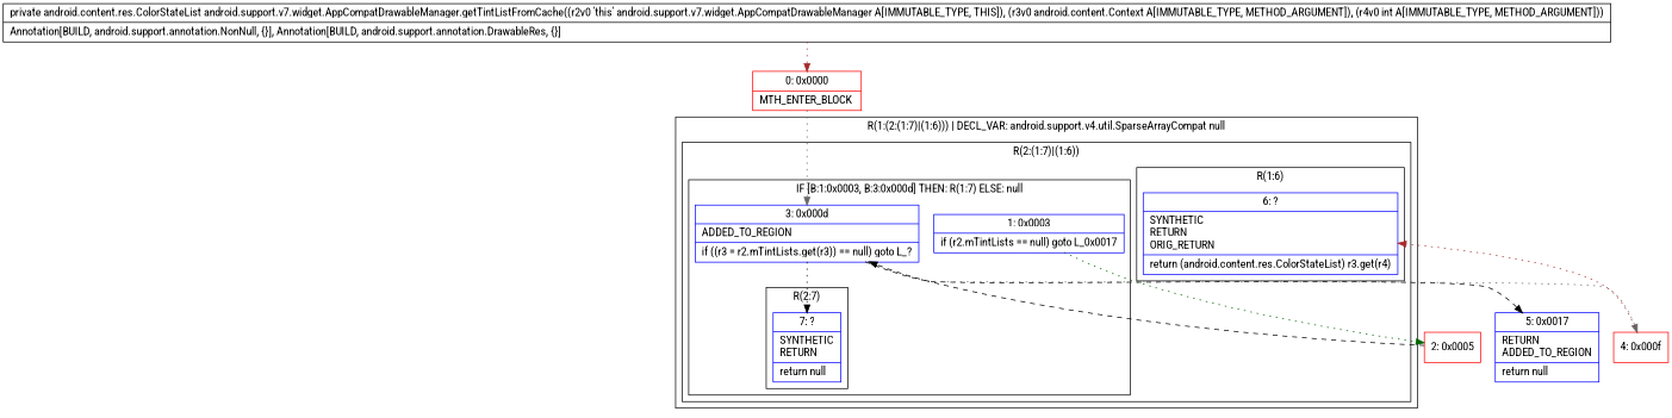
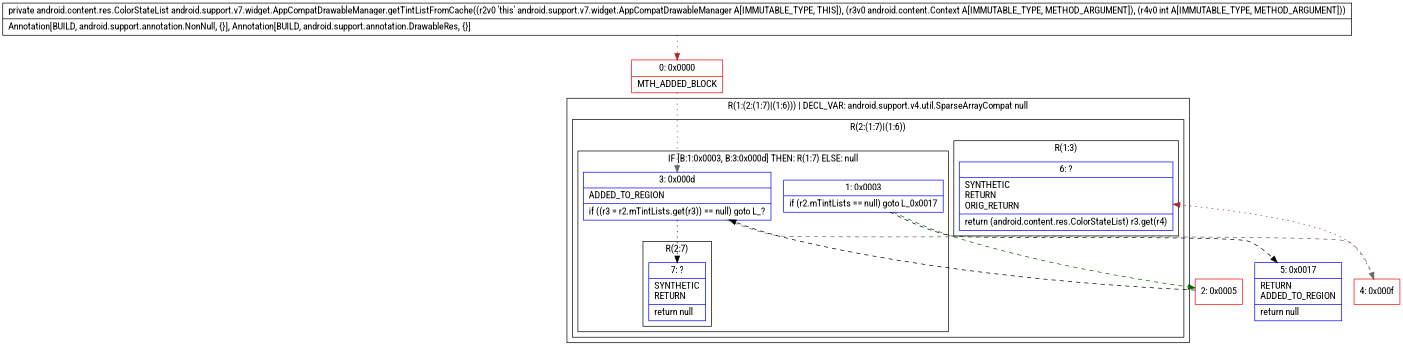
  digraph {
    fontname="Roboto Condensed"
    node [color=blue fontname="Roboto Condensed" shape=record]
    edge [color=black fontname="Roboto Condensed" style=dashed]
    n1 [label="{7\:\ ?|SYNTHETIC\lRETURN\l|return null\l}"]
    n2 [label="{1\:\ 0x0003|if (r2.mTintLists == null) goto L_0x0017\l}"]
    n3 [label="{3\:\ 0x000d|ADDED_TO_REGION\l|if ((r3 = r2.mTintLists.get(r3)) == null) goto L_?\l}"]
    n4 [label="{6\:\ ?|SYNTHETIC\lRETURN\lORIG_RETURN\l|return (android.content.res.ColorStateList) r3.get(r4)\l}"]
    n5 [color=red label="{2\:\ 0x0005}"]
    n6 [label="{5\:\ 0x0017|RETURN\lADDED_TO_REGION\l|return null\l}"]
    n7 [color=red label="{4\:\ 0x000f}"]
-   n8 [color=red label="{0\:\ 0x0000|MTH_ENTER_BLOCK\l}"]
+   n8 [color=red label="{0\:\ 0x0000|MTH_ADDED_BLOCK\l}"]
    n9 [label="{private android.content.res.ColorStateList android.support.v7.widget.AppCompatDrawableManager.getTintListFromCache((r2v0 'this' android.support.v7.widget.AppCompatDrawableManager A[IMMUTABLE_TYPE, THIS]), (r3v0 android.content.Context A[IMMUTABLE_TYPE, METHOD_ARGUMENT]), (r4v0 int A[IMMUTABLE_TYPE, METHOD_ARGUMENT]))  | Annotation[BUILD, android.support.annotation.NonNull, \{\}], Annotation[BUILD, android.support.annotation.DrawableRes, \{\}]\l}" color=""]
    subgraph cluster_1 {
      label="R(1:(2:(1:7)|(1:6))) | DECL_VAR: android.support.v4.util.SparseArrayCompat null\l"
      subgraph cluster_2 {
        label="R(2:(1:7)|(1:6))"
        subgraph cluster_3 {
          label="IF [B:1:0x0003, B:3:0x000d] THEN: R(1:7) ELSE: null"
          n2
          n3
          subgraph cluster_4 {
            label="R(2:7)"
            n1
          }
        }
        subgraph cluster_5 {
-         label="R(1:6)"
+         label="R(1:3)"
          n4
        }
      }
    }
-   n2 -> n5 [color=darkgreen style=dotted]
-   n3 -> n6
+   n2 -> n5 [color=darkgreen]
+   n2 -> n6
    n3 -> n1 [style=dotted]
-   n3 -> n7 [color=gray40 style=dotted]
+   n3 -> n7 [color=gray40]
    n5 -> n3
    n7 -> n4 [color=brown style=dotted]
    n8 -> n3 [color=gray40 style=dotted]
    n9 -> n8 [color=brown style=dotted]
  }
